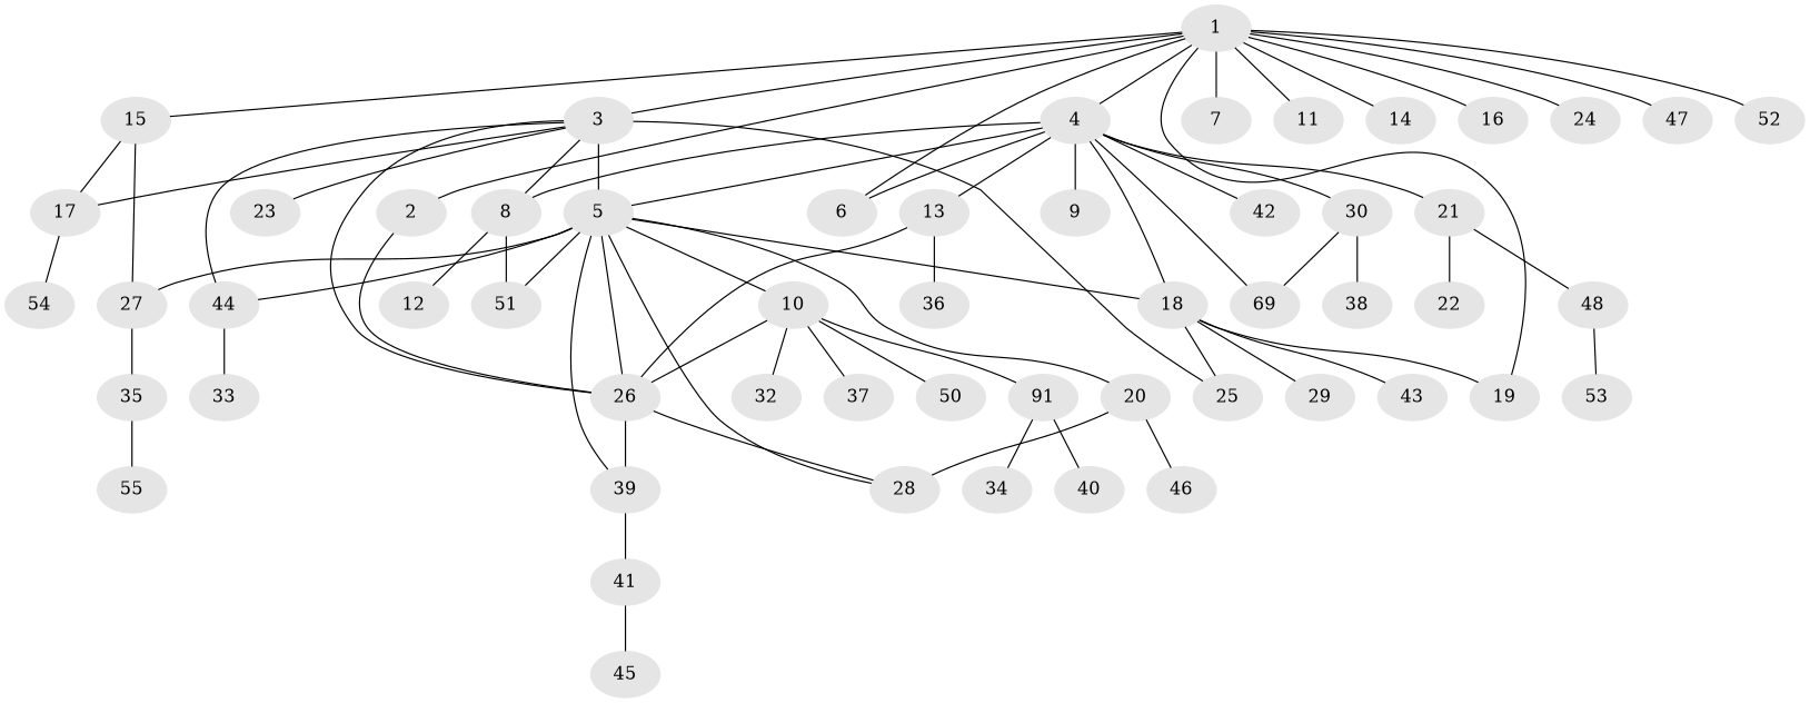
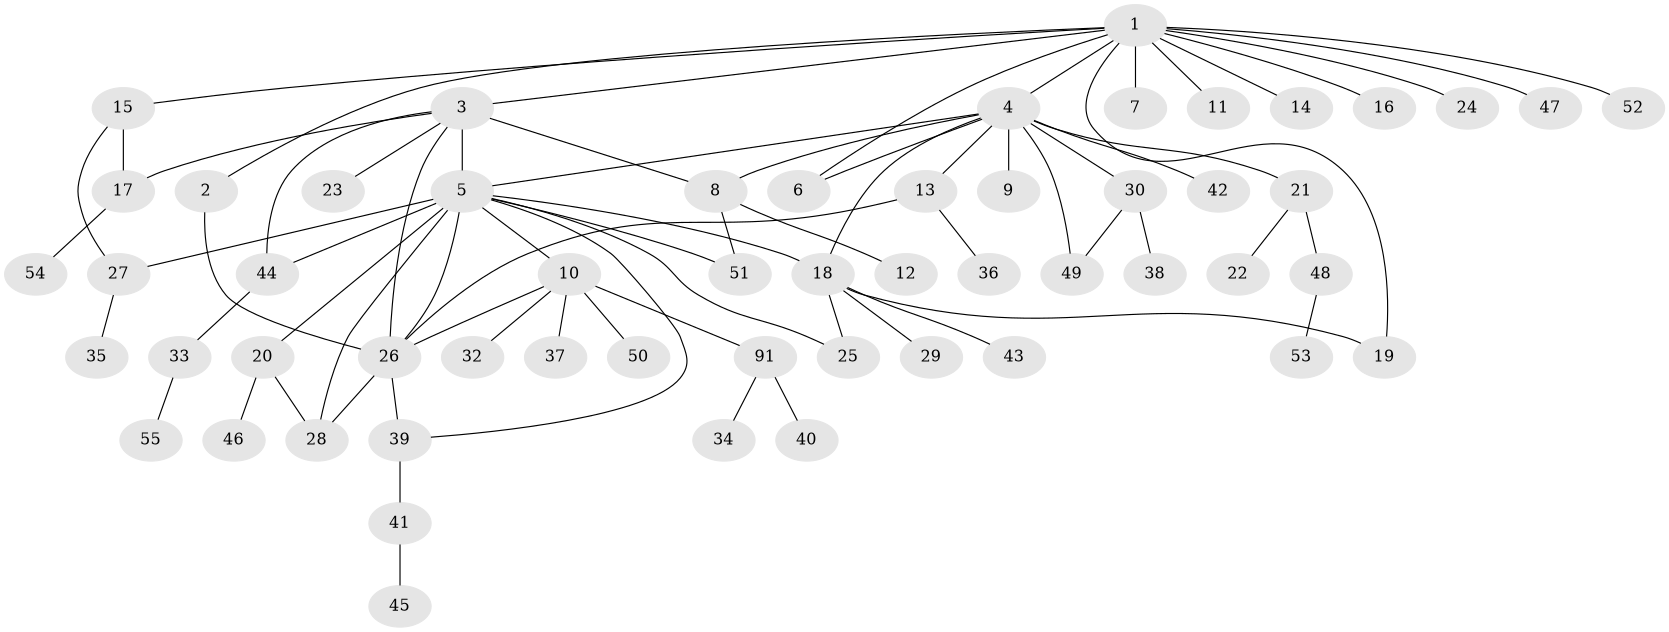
  graph {
    node [color=gray90 style=filled]
    edge [weight=1.0]
    1
    2
    3
    4
    6
    7
    11
    14
    15
    16
    19
    24
    47
    52
    26
    5
    8
    17
    23
    44
    9
    13
    18
    21
    30
    42
-   49 [label=69]
+   49
    27
    28
    39
    10
    20
    25
    51
    12
    54
    33
    36
    29
    43
    22
    48
    38
    n44 [label=91]
    32
    37
    50
    46
    35
    41
    34
    40
    55
    53
    45
    1 -- 2
    1 -- 3
    1 -- 4
    1 -- 6
    1 -- 7
    1 -- 11
    1 -- 14
    1 -- 15
    1 -- 16
    1 -- 19
    1 -- 24
    1 -- 47
    1 -- 52
    2 -- 26
    3 -- 26
    3 -- 5 [weight=13.0]
    3 -- 8
    3 -- 17
    3 -- 23
    3 -- 44
    4 -- 6
    4 -- 5
    4 -- 8
    4 -- 9 [weight=3.0]
    4 -- 13
    4 -- 18
    4 -- 21
    4 -- 30
    4 -- 42
    4 -- 49
    15 -- 17
    15 -- 27
    26 -- 28
    26 -- 39 [weight=2.0]
    5 -- 26
    5 -- 44
    5 -- 18
    5 -- 27
    5 -- 28
    5 -- 39
    5 -- 10
    5 -- 20
-   3 -- 25
+   5 -- 25
    5 -- 51
    8 -- 51
    8 -- 12
    17 -- 54
    44 -- 33
    13 -- 26
    13 -- 36
    18 -- 19
    18 -- 25
    18 -- 29
    18 -- 43
    21 -- 22
    21 -- 48
    30 -- 49
    30 -- 38
    27 -- 35
    39 -- 41
    10 -- 26
    10 -- n44
    10 -- 32
    10 -- 37
    10 -- 50
    20 -- 28 [weight=3.0]
    20 -- 46
-   35 -- 55
+   33 -- 55
    48 -- 53
    n44 -- 34
    n44 -- 40
    41 -- 45
  }
